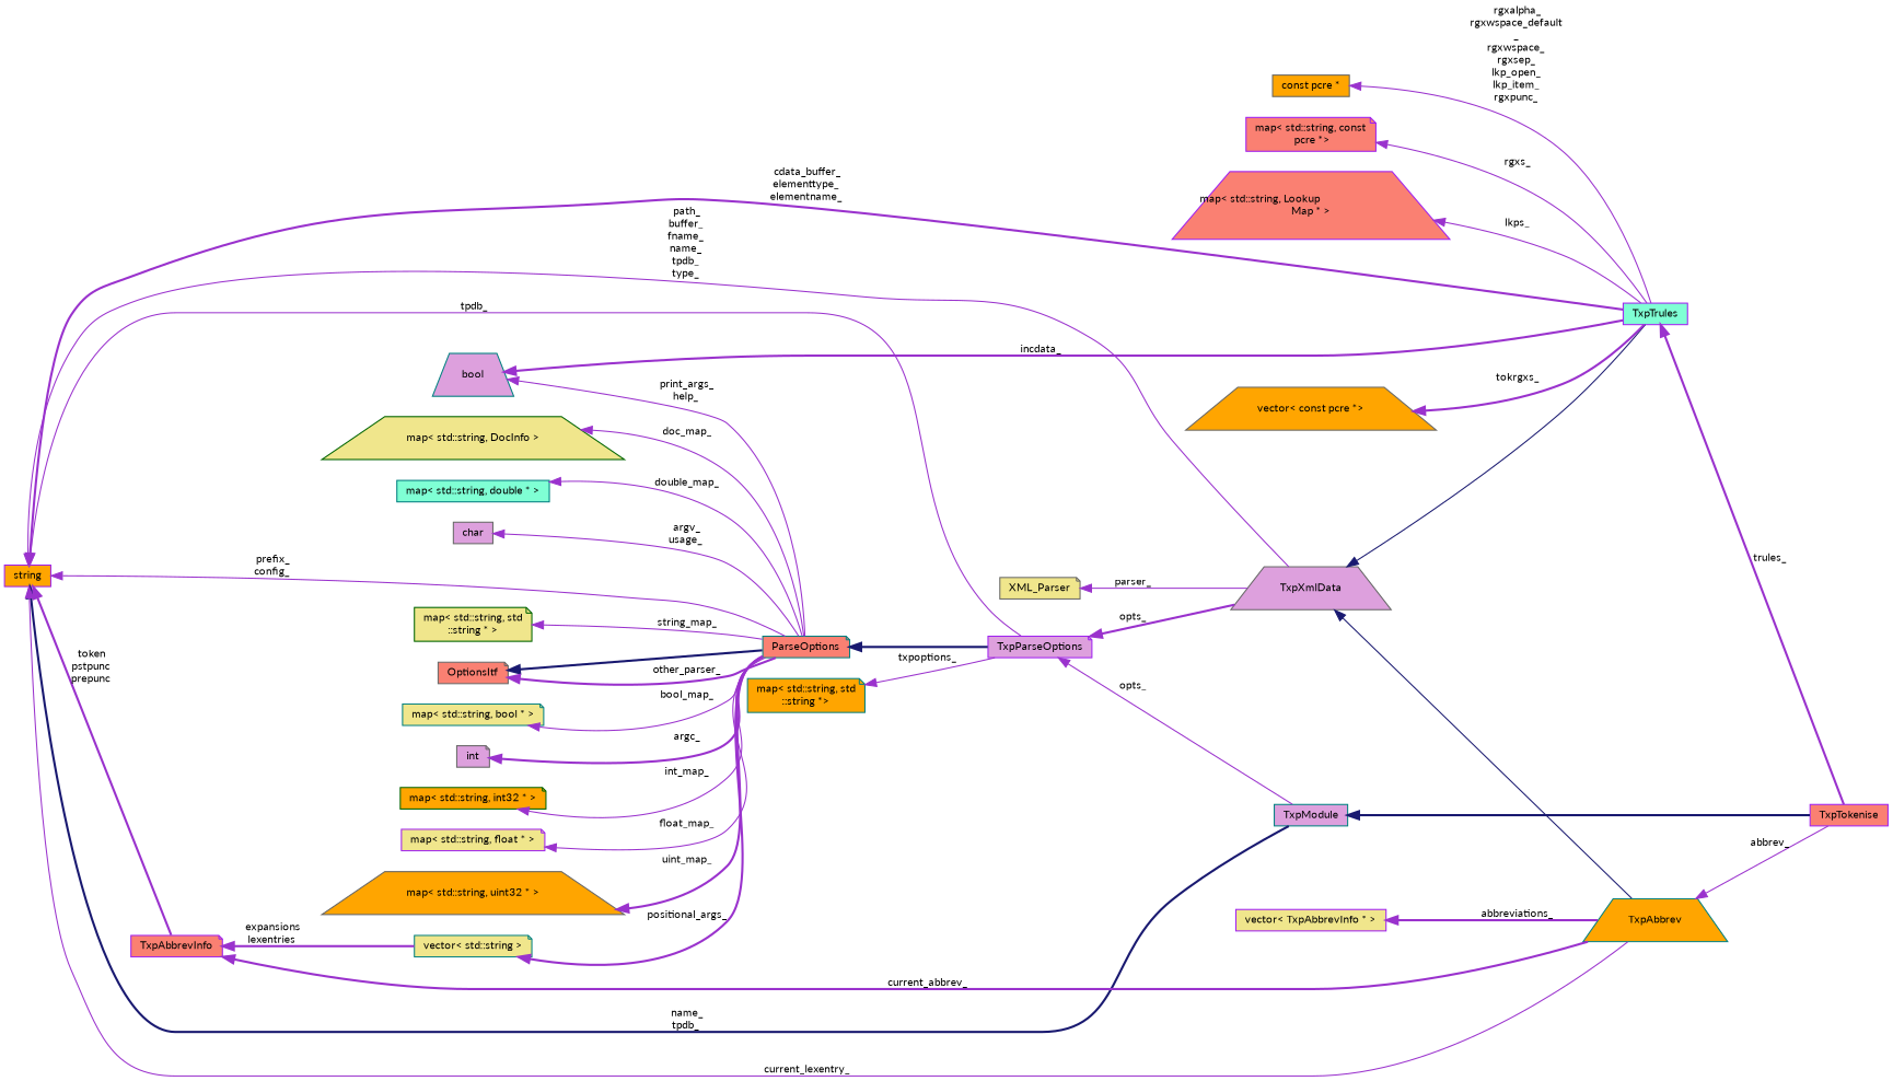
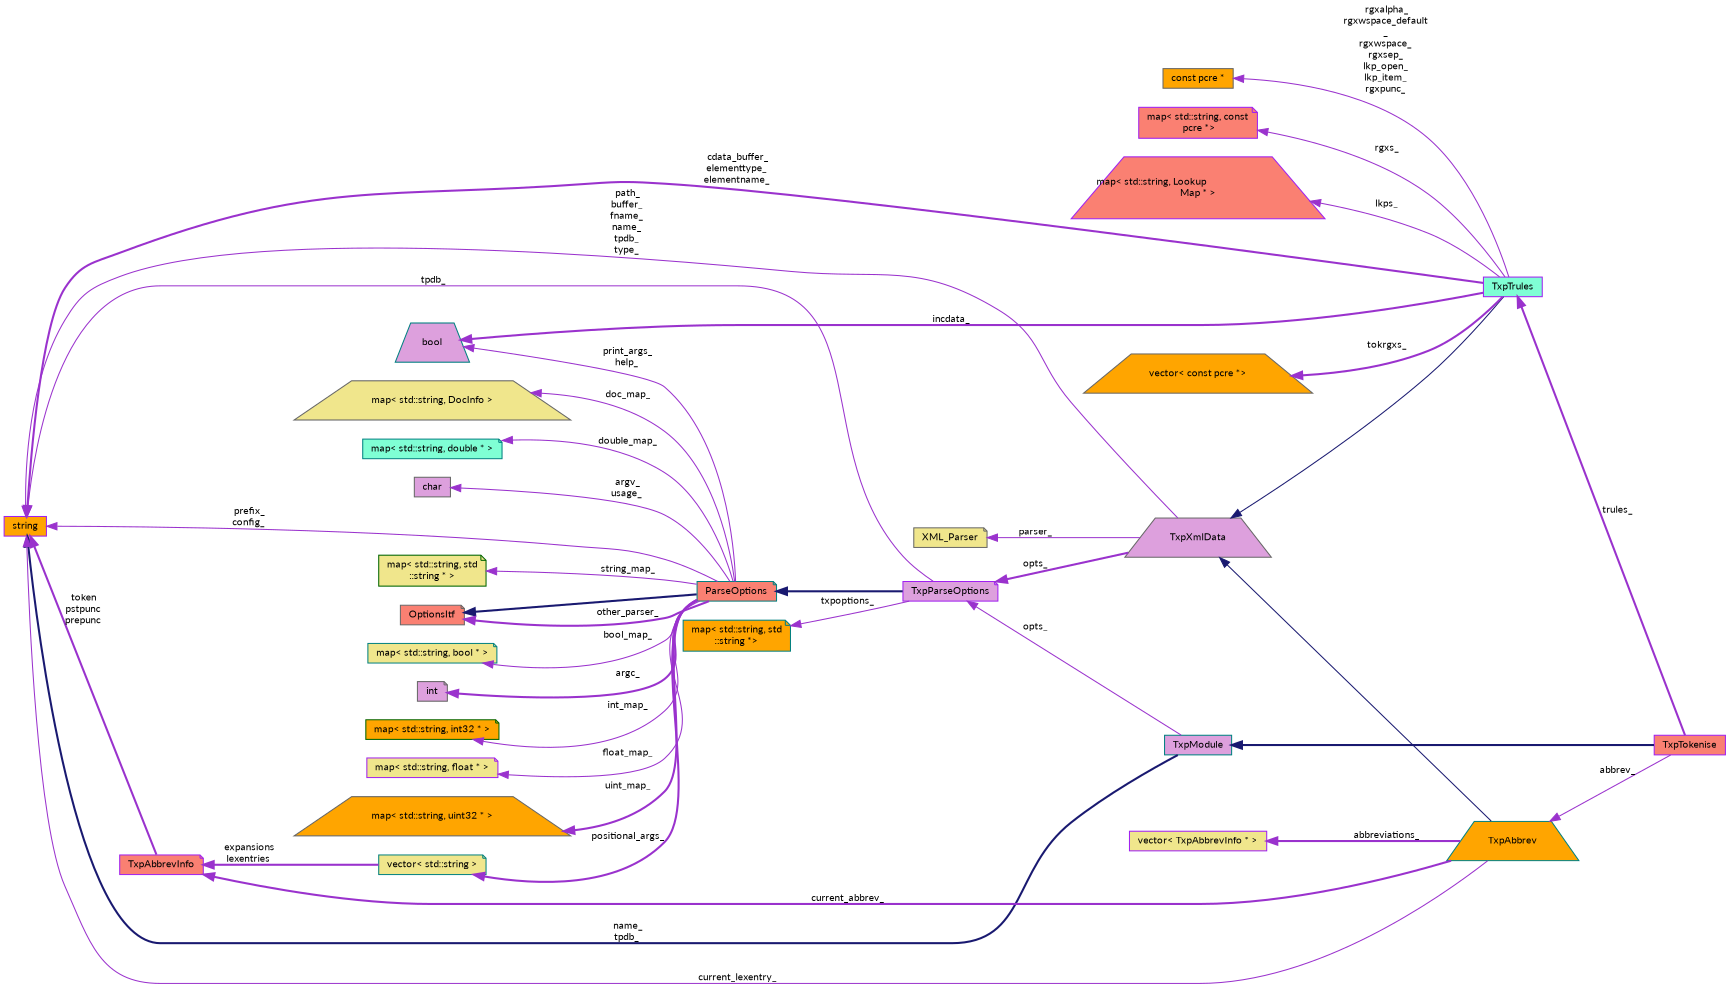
  digraph {
    fontname=Lato
    rankdir=LR
    node [color=purple fillcolor=orange fontname=Lato fontsize=10 shape=note style=filled]
    edge [color=darkorchid3 dir=back fontname=Lato fontsize=10 labelfontname=Helvetica labelfontsize=10 style=solid]
    n1 [fillcolor=salmon fontcolor=black height=0.2 label=TxpTokenise shape=box width=0.4]
    n2 [color=teal fillcolor=plum height=0.2 label=TxpModule shape=box width=0.4]
    n3 [height=0.2 label=string shape=box width=0.4]
    n4 [fillcolor=plum height=0.2 label=TxpParseOptions width=0.4]
    n5 [color=teal fillcolor=salmon height=0.2 label=ParseOptions width=0.4]
    n6 [fillcolor=aquamarine height=0.2 label=TxpTrules shape=box width=0.4]
    n7 [color=gray40 fillcolor=plum height=0.2 label=TxpXmlData shape=trapezium width=0.4]
    n8 [color=teal height=0.2 label=TxpAbbrev shape=trapezium width=0.4]
    n9 [fillcolor=salmon height=0.2 label=TxpAbbrevInfo width=0.4]
    n10 [color=teal fillcolor=khaki height=0.2 label="vector\< std::string \>" width=0.4]
    n11 [color=gray40 fillcolor=salmon height=0.2 label=OptionsItf width=0.4]
-   n12 [color=darkgreen fillcolor=khaki height=0.2 label="map\< std::string, DocInfo \>" shape=trapezium width=0.4]
-   n13 [color=teal fillcolor=aquamarine height=0.2 label="map\< std::string, double * \>" shape=box width=0.4]
+   n12 [color=gray40 fillcolor=khaki height=0.2 label="map\< std::string, DocInfo \>" shape=trapezium width=0.4]
+   n13 [color=teal fillcolor=aquamarine height=0.2 label="map\< std::string, double * \>" width=0.4]
    n14 [color=gray40 fillcolor=plum height=0.2 label=char shape=box width=0.4]
    n15 [color=darkgreen fillcolor=khaki height=0.2 label="map\< std::string, std\l::string * \>" width=0.4]
    n16 [color=teal fillcolor=khaki height=0.2 label="map\< std::string, bool * \>" width=0.4]
    n17 [color=gray40 fillcolor=plum height=0.2 label=int width=0.4]
    n18 [color=teal fillcolor=plum height=0.2 label=bool shape=trapezium width=0.4]
    n19 [color=darkgreen height=0.2 label="map\< std::string, int32 * \>" width=0.4]
    n20 [fillcolor=khaki height=0.2 label="map\< std::string, float * \>" width=0.4]
    n21 [color=gray40 height=0.2 label="map\< std::string, uint32 * \>" shape=trapezium width=0.4]
    n22 [color=teal height=0.2 label="map\< std::string, std\l::string *\>" width=0.4]
    n23 [color=gray40 fillcolor=khaki height=0.2 label=XML_Parser width=0.4]
    n24 [color=gray40 height=0.2 label="vector\< const pcre *\>" shape=trapezium width=0.4]
    n25 [color=gray40 height=0.2 label="const pcre *" shape=box width=0.4]
    n26 [fillcolor=salmon height=0.2 label="map\< std::string, const\l pcre *\>" width=0.4]
    n27 [fillcolor=salmon height=0.2 label="map\< std::string, Lookup\lMap * \>" shape=trapezium width=0.4]
    n28 [fillcolor=khaki height=0.2 label="vector\< TxpAbbrevInfo * \>" shape=box width=0.4]
    n2 -> n1 [color=midnightblue style=bold]
    n3 -> n2 [color=midnightblue label=" name_\ntpdb_" style=bold]
    n3 -> n4 [label=" tpdb_"]
    n3 -> n5 [label=" prefix_\nconfig_"]
    n3 -> n6 [label=" cdata_buffer_\nelementtype_\nelementname_" style=bold]
    n3 -> n7 [label=" path_\nbuffer_\nfname_\nname_\ntpdb_\ntype_"]
    n3 -> n8 [label=" current_lexentry_"]
    n3 -> n9 [label=" token\npstpunc\nprepunc" style=bold]
    n4 -> n2 [label=" opts_"]
    n4 -> n7 [label=" opts_" style=bold]
    n5 -> n4 [color=midnightblue style=bold]
    n6 -> n1 [label=" trules_" style=bold]
    n7 -> n6 [color=midnightblue]
    n7 -> n8 [color=midnightblue]
    n8 -> n1 [label=" abbrev_"]
    n9 -> n8 [label=" current_abbrev_" style=bold]
    n9 -> n10 [label=" expansions\nlexentries" style=bold]
    n10 -> n5 [label=" positional_args_" style=bold]
    n11 -> n5 [color=midnightblue style=bold]
    n11 -> n5 [label=" other_parser_" style=bold]
    n12 -> n5 [label=" doc_map_"]
    n13 -> n5 [label=" double_map_"]
    n14 -> n5 [label=" argv_\nusage_"]
    n15 -> n5 [label=" string_map_"]
    n16 -> n5 [label=" bool_map_"]
    n17 -> n5 [label=" argc_" style=bold]
    n18 -> n5 [label=" print_args_\nhelp_"]
    n18 -> n6 [label=" incdata_" style=bold]
    n19 -> n5 [label=" int_map_"]
    n20 -> n5 [label=" float_map_"]
    n21 -> n5 [label=" uint_map_" style=bold]
    n22 -> n4 [label=" txpoptions_"]
    n23 -> n7 [label=" parser_"]
    n24 -> n6 [label=" tokrgxs_" style=bold]
    n25 -> n6 [label=" rgxalpha_\nrgxwspace_default\l_\nrgxwspace_\nrgxsep_\nlkp_open_\nlkp_item_\nrgxpunc_"]
    n26 -> n6 [label=" rgxs_"]
    n27 -> n6 [label=" lkps_"]
    n28 -> n8 [label=" abbreviations_" style=bold]
  }
